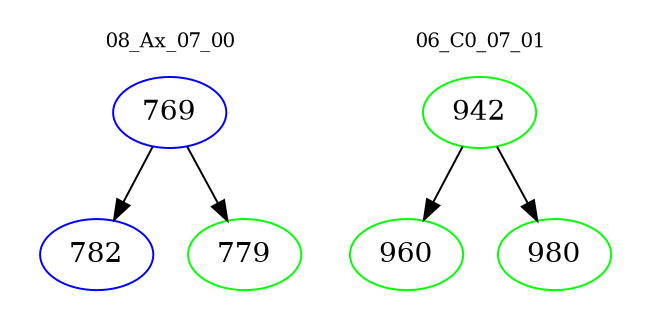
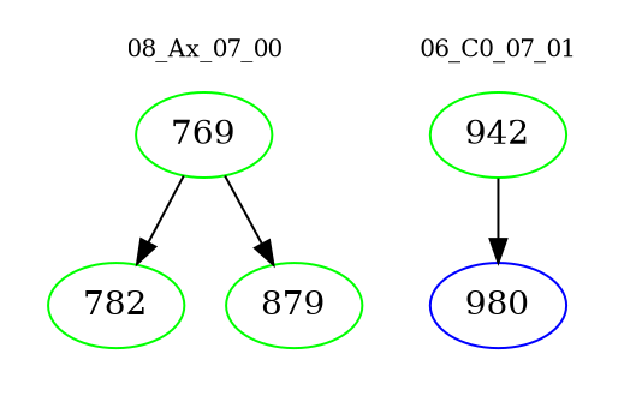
  digraph {
    node [color=green]
    edge [color=black]
-   n1 [color=blue label=769]
-   n2 [color=blue label=782]
-   n3 [label=779]
+   n1 [label=769]
+   n2 [label=782]
+   n3 [label=879]
    n4 [label=942]
-   n5 [label=960]
-   n6 [label=980]
+   n6 [color=blue label=980]
    subgraph cluster_1 {
      color=white
      fontsize=10
      label="08_Ax_07_00"
      n1
      n2
      n3
    }
    subgraph cluster_2 {
      color=white
      fontsize=10
      label="06_C0_07_01"
      n4
-     n5
      n6
    }
    n1 -> n2
    n1 -> n3
-   n4 -> n5
    n4 -> n6
  }
